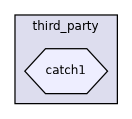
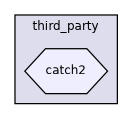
  digraph {
    compound=true
-   n1 [fillcolor="#eeeeff" fontname=Helvetica fontsize=10 label=catch1 pencolor=black shape=hexagon style=filled]
+   n1 [fillcolor="#eeeeff" fontname=Helvetica fontsize=10 label=catch2 pencolor=black shape=hexagon style=filled]
    subgraph cluster_1 {
      bgcolor="#ddddee"
      fontname=Helvetica
      fontsize=10
      label=third_party
      pencolor=black
      n1
    }
  }
